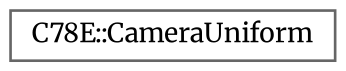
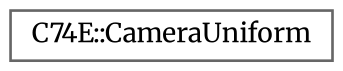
  digraph {
    rankdir=LR
    fontname=Merriweather
-   n1 [color=grey40 fillcolor=white fontname=Merriweather fontsize=10 height=0.2 label="C78E::CameraUniform" shape=box style=filled width=0.4]
+   n1 [color=grey40 fillcolor=white fontname=Merriweather fontsize=10 height=0.2 label="C74E::CameraUniform" shape=box style=filled width=0.4]
  }
